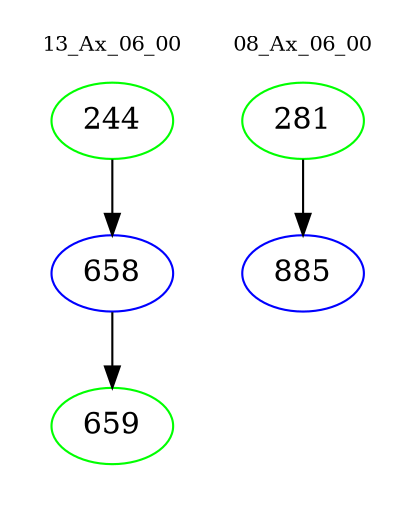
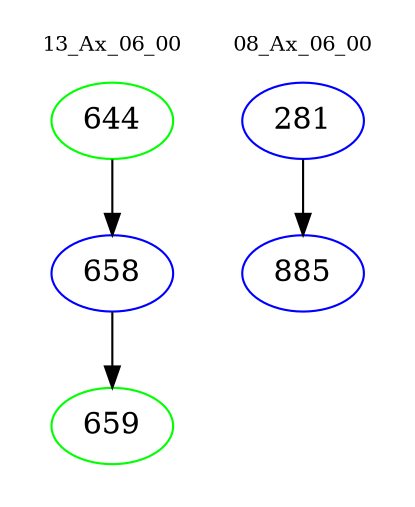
  digraph {
    node [color=green]
    edge [color=black]
-   n1 [label=244]
+   n1 [label=644]
    n2 [color=blue label=658]
    n3 [label=659]
-   n4 [label=281]
+   n4 [color=blue label=281]
    n5 [color=blue label=885]
    subgraph cluster_1 {
      color=white
      fontsize=10
      label="13_Ax_06_00"
      n1
      n2
      n3
    }
    subgraph cluster_2 {
      color=white
      fontsize=10
      label="08_Ax_06_00"
      n4
      n5
    }
    n1 -> n2
    n2 -> n3
    n4 -> n5
  }
